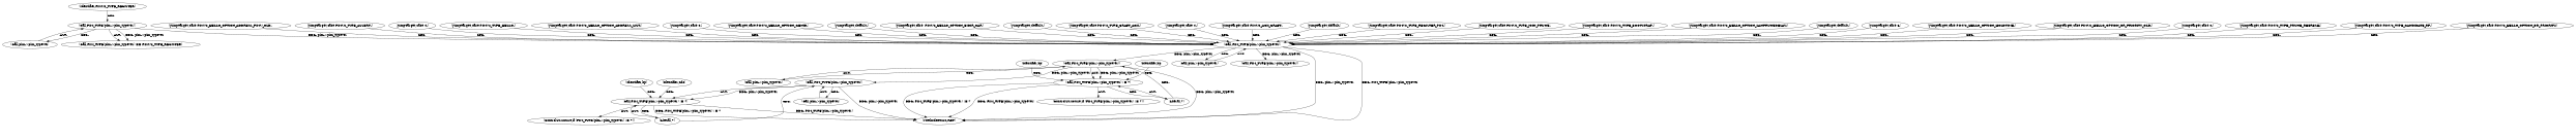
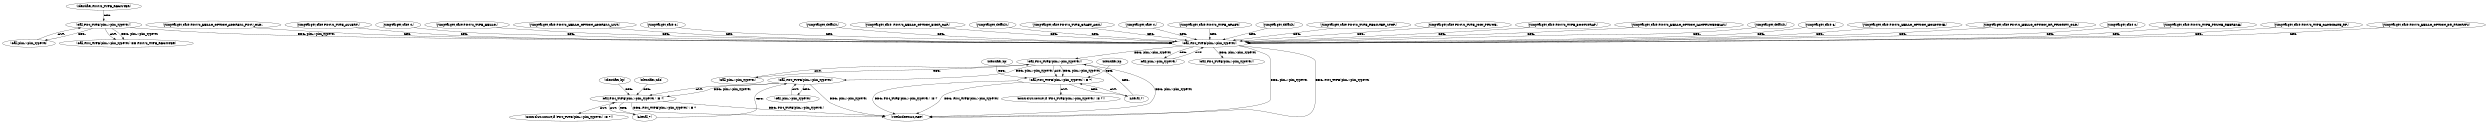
  digraph {
    n1 [label="(Call,PIM_TYPE(pim->pim_typever))"]
    n2 [label="(Call,PIM_TYPE(pim->pim_typever) != 7)"]
    n3 [label="(Call,PIM_TYPE(pim->pim_typever))"]
    n4 [label="(MethodReturn,RET)"]
    n5 [label="(Call,pim->pim_typever)"]
    n6 [label="(ControlStructure,if (PIM_TYPE(pim->pim_typever) != 7))"]
    n7 [label="(Literal,7)"]
    n8 [label="(Call,PIM_TYPE(pim->pim_typever) != 7)"]
    n9 [label="(Call,pim->pim_typever)"]
    n10 [label="(Call,PIM_TYPE(pim->pim_typever))"]
    n11 [label="(Call,pim->pim_typever)"]
    n12 [label="(Call,PIM_TYPE(pim->pim_typever))"]
    n13 [label="(Call,PIM_TYPE(pim->pim_typever))"]
    n14 [label="(Call,PIM_TYPE(pim->pim_typever) == PIMV2_TYPE_REGISTER)"]
    n15 [label="(Call,pim->pim_typever)"]
    n16 [label="(Literal,7)"]
    n17 [label="(ControlStructure,if (PIM_TYPE(pim->pim_typever) != 7))"]
    n18 [label="(JumpTarget,case PIMV2_TYPE_PRUNE_REFRESH:)"]
    n19 [label="(JumpTarget,case PIMV2_TYPE_CANDIDATE_RP:)"]
    n20 [label="(JumpTarget,case PIMV2_HELLO_OPTION_DR_PRIORITY:)"]
    n21 [label="(JumpTarget,case PIMV2_HELLO_OPTION_ADDRESS_PIMV_OLD:)"]
    n22 [label="(JumpTarget,case PIMV2_TYPE_ASSERT:)"]
    n23 [label="(JumpTarget,case 4:)"]
    n24 [label="(JumpTarget,case PIMV2_TYPE_HELLO:)"]
    n25 [label="(JumpTarget,case PIMV2_HELLO_OPTION_ADDRESS_LIST:)"]
    n26 [label="(Identifier,PIMV2_TYPE_REGISTER)"]
    n27 [label="(Identifier,bp)"]
    n28 [label="(JumpTarget,case 0:)"]
-   n29 [label="(JumpTarget,case PIMV2_HELLO_OPTION_GENID:)"]
    n30 [label="(JumpTarget,default:)"]
    n31 [label="(JumpTarget,case  PIMV2_HELLO_OPTION_BIDIR_CAP:)"]
    n32 [label="(JumpTarget,default:)"]
    n33 [label="(Identifier,bp)"]
    n34 [label="(JumpTarget,case PIMV2_TYPE_GRAFT_ACK:)"]
    n35 [label="(JumpTarget,case 4:)"]
-   n36 [label="(JumpTarget,case PIMV2_ACK_GRAFT:)"]
+   n36 [label="(JumpTarget,case PIMV2_TYPE_GRAFT:)"]
    n37 [label="(JumpTarget,default:)"]
-   n38 [label="(JumpTarget,case PIMV2_TYPE_REGISTER_PIM:)"]
+   n38 [label="(JumpTarget,case PIMV2_TYPE_REGISTER_STOP:)"]
    n39 [label="(JumpTarget,case PIMV2_TYPE_JOIN_PRUNE:)"]
    n40 [label="(JumpTarget,case PIMV2_TYPE_BOOTSTRAP:)"]
    n41 [label="(JumpTarget,case PIMV2_HELLO_OPTION_LANPRUNEDELAY:)"]
    n42 [label="(JumpTarget,default:)"]
    n43 [label="(JumpTarget,case 6:)"]
    n44 [label="(JumpTarget,case PIMV2_HELLO_OPTION_HOLDTIME:)"]
    n45 [label="(Identifier,ndo)"]
    n46 [label="(JumpTarget,case PIMV2_HELLO_OPTION_DR_PRIORITY_OLD:)"]
    n47 [label="(Identifier,bp)"]
    n48 [label="(JumpTarget,case 0:)"]
    n1 -> n2 [label="AST: "]
    n1 -> n2 [label="DDG: pim->pim_typever"]
    n1 -> n3 [label="DDG: pim->pim_typever"]
    n1 -> n4 [label="DDG: pim->pim_typever"]
    n1 -> n5 [label="CFG: "]
    n2 -> n4 [label="DDG: PIM_TYPE(pim->pim_typever) != 7"]
    n2 -> n4 [label="DDG: PIM_TYPE(pim->pim_typever)"]
    n2 -> n6 [label="AST: "]
    n2 -> n7 [label="CFG: "]
    n3 -> n4 [label="DDG: pim->pim_typever"]
    n3 -> n8 [label="AST: "]
    n3 -> n8 [label="DDG: pim->pim_typever"]
    n3 -> n9 [label="CFG: "]
    n5 -> n1 [label="AST: "]
    n7 -> n1 [label="CFG: "]
    n7 -> n2 [label="AST: "]
    n8 -> n4 [label="DDG: PIM_TYPE(pim->pim_typever) != 7"]
    n8 -> n4 [label="DDG: PIM_TYPE(pim->pim_typever)"]
    n8 -> n16 [label="CFG: "]
    n8 -> n17 [label="AST: "]
    n9 -> n3 [label="AST: "]
    n10 -> n1 [label="DDG: pim->pim_typever"]
    n10 -> n4 [label="DDG: pim->pim_typever"]
    n10 -> n4 [label="DDG: PIM_TYPE(pim->pim_typever)"]
    n10 -> n11 [label="CFG: "]
    n10 -> n12 [label="DDG: pim->pim_typever"]
    n11 -> n10 [label="AST: "]
    n13 -> n10 [label="DDG: pim->pim_typever"]
    n13 -> n14 [label="AST: "]
    n13 -> n14 [label="DDG: pim->pim_typever"]
    n13 -> n15 [label="CFG: "]
    n15 -> n13 [label="AST: "]
    n16 -> n3 [label="CFG: "]
    n16 -> n8 [label="AST: "]
    n18 -> n10 [label="CFG: "]
    n19 -> n10 [label="CFG: "]
    n20 -> n10 [label="CFG: "]
    n21 -> n10 [label="CFG: "]
    n22 -> n10 [label="CFG: "]
    n23 -> n10 [label="CFG: "]
    n24 -> n10 [label="CFG: "]
    n25 -> n10 [label="CFG: "]
    n26 -> n13 [label="CFG: "]
    n27 -> n2 [label="CFG: "]
    n28 -> n10 [label="CFG: "]
-   n29 -> n10 [label="CFG: "]
    n30 -> n10 [label="CFG: "]
    n31 -> n10 [label="CFG: "]
    n32 -> n10 [label="CFG: "]
    n33 -> n2 [label="CFG: "]
    n34 -> n10 [label="CFG: "]
    n35 -> n10 [label="CFG: "]
    n36 -> n10 [label="CFG: "]
    n37 -> n10 [label="CFG: "]
    n38 -> n10 [label="CFG: "]
    n39 -> n10 [label="CFG: "]
    n40 -> n10 [label="CFG: "]
    n41 -> n10 [label="CFG: "]
    n42 -> n10 [label="CFG: "]
    n43 -> n10 [label="CFG: "]
    n44 -> n10 [label="CFG: "]
    n45 -> n8 [label="CFG: "]
    n46 -> n10 [label="CFG: "]
    n47 -> n8 [label="CFG: "]
    n48 -> n10 [label="CFG: "]
  }
